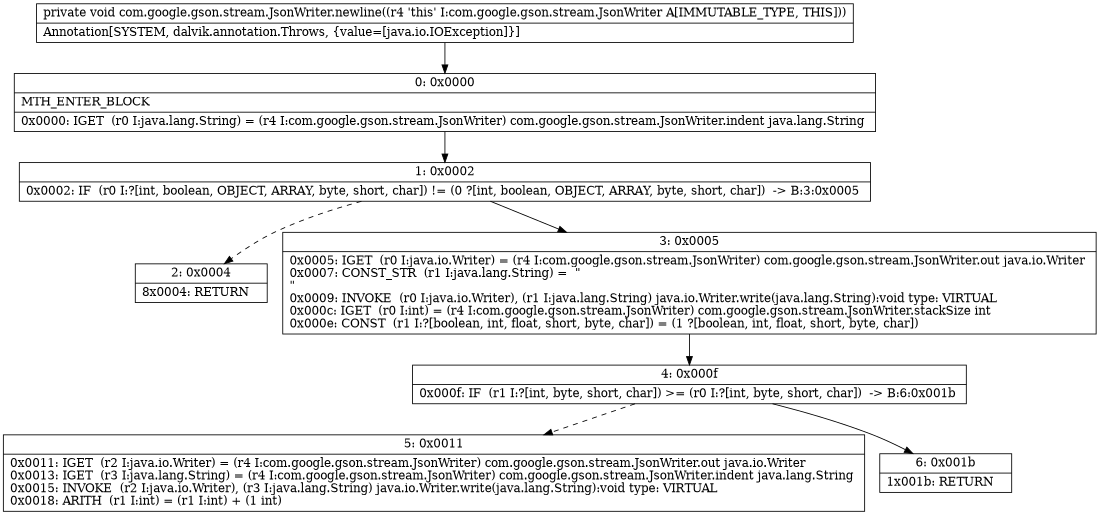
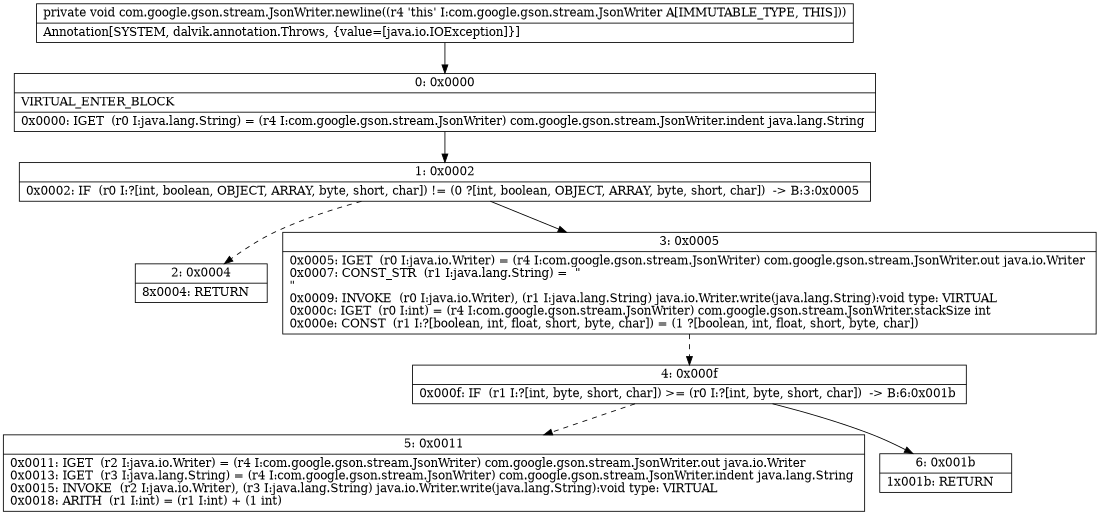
  digraph {
    node [shape=record]
-   n1 [label="{0\:\ 0x0000|MTH_ENTER_BLOCK\l|0x0000: IGET  (r0 I:java.lang.String) = (r4 I:com.google.gson.stream.JsonWriter) com.google.gson.stream.JsonWriter.indent java.lang.String \l}"]
+   n1 [label="{0\:\ 0x0000|VIRTUAL_ENTER_BLOCK\l|0x0000: IGET  (r0 I:java.lang.String) = (r4 I:com.google.gson.stream.JsonWriter) com.google.gson.stream.JsonWriter.indent java.lang.String \l}"]
    n2 [label="{1\:\ 0x0002|0x0002: IF  (r0 I:?[int, boolean, OBJECT, ARRAY, byte, short, char]) != (0 ?[int, boolean, OBJECT, ARRAY, byte, short, char])  \-\> B:3:0x0005 \l}"]
    n3 [label="{2\:\ 0x0004|8x0004: RETURN   \l}"]
    n4 [label="{3\:\ 0x0005|0x0005: IGET  (r0 I:java.io.Writer) = (r4 I:com.google.gson.stream.JsonWriter) com.google.gson.stream.JsonWriter.out java.io.Writer \l0x0007: CONST_STR  (r1 I:java.lang.String) =  \"\l\" \l0x0009: INVOKE  (r0 I:java.io.Writer), (r1 I:java.lang.String) java.io.Writer.write(java.lang.String):void type: VIRTUAL \l0x000c: IGET  (r0 I:int) = (r4 I:com.google.gson.stream.JsonWriter) com.google.gson.stream.JsonWriter.stackSize int \l0x000e: CONST  (r1 I:?[boolean, int, float, short, byte, char]) = (1 ?[boolean, int, float, short, byte, char]) \l}"]
    n5 [label="{4\:\ 0x000f|0x000f: IF  (r1 I:?[int, byte, short, char]) \>= (r0 I:?[int, byte, short, char])  \-\> B:6:0x001b \l}"]
    n6 [label="{5\:\ 0x0011|0x0011: IGET  (r2 I:java.io.Writer) = (r4 I:com.google.gson.stream.JsonWriter) com.google.gson.stream.JsonWriter.out java.io.Writer \l0x0013: IGET  (r3 I:java.lang.String) = (r4 I:com.google.gson.stream.JsonWriter) com.google.gson.stream.JsonWriter.indent java.lang.String \l0x0015: INVOKE  (r2 I:java.io.Writer), (r3 I:java.lang.String) java.io.Writer.write(java.lang.String):void type: VIRTUAL \l0x0018: ARITH  (r1 I:int) = (r1 I:int) + (1 int) \l}"]
    n7 [label="{6\:\ 0x001b|1x001b: RETURN   \l}"]
    n8 [label="{private void com.google.gson.stream.JsonWriter.newline((r4 'this' I:com.google.gson.stream.JsonWriter A[IMMUTABLE_TYPE, THIS]))  | Annotation[SYSTEM, dalvik.annotation.Throws, \{value=[java.io.IOException]\}]\l}"]
    n1 -> n2
    n2 -> n3 [style=dashed]
    n2 -> n4
-   n4 -> n5
+   n4 -> n5 [style=dashed]
    n5 -> n6 [style=dashed]
    n5 -> n7
    n8 -> n1
  }
